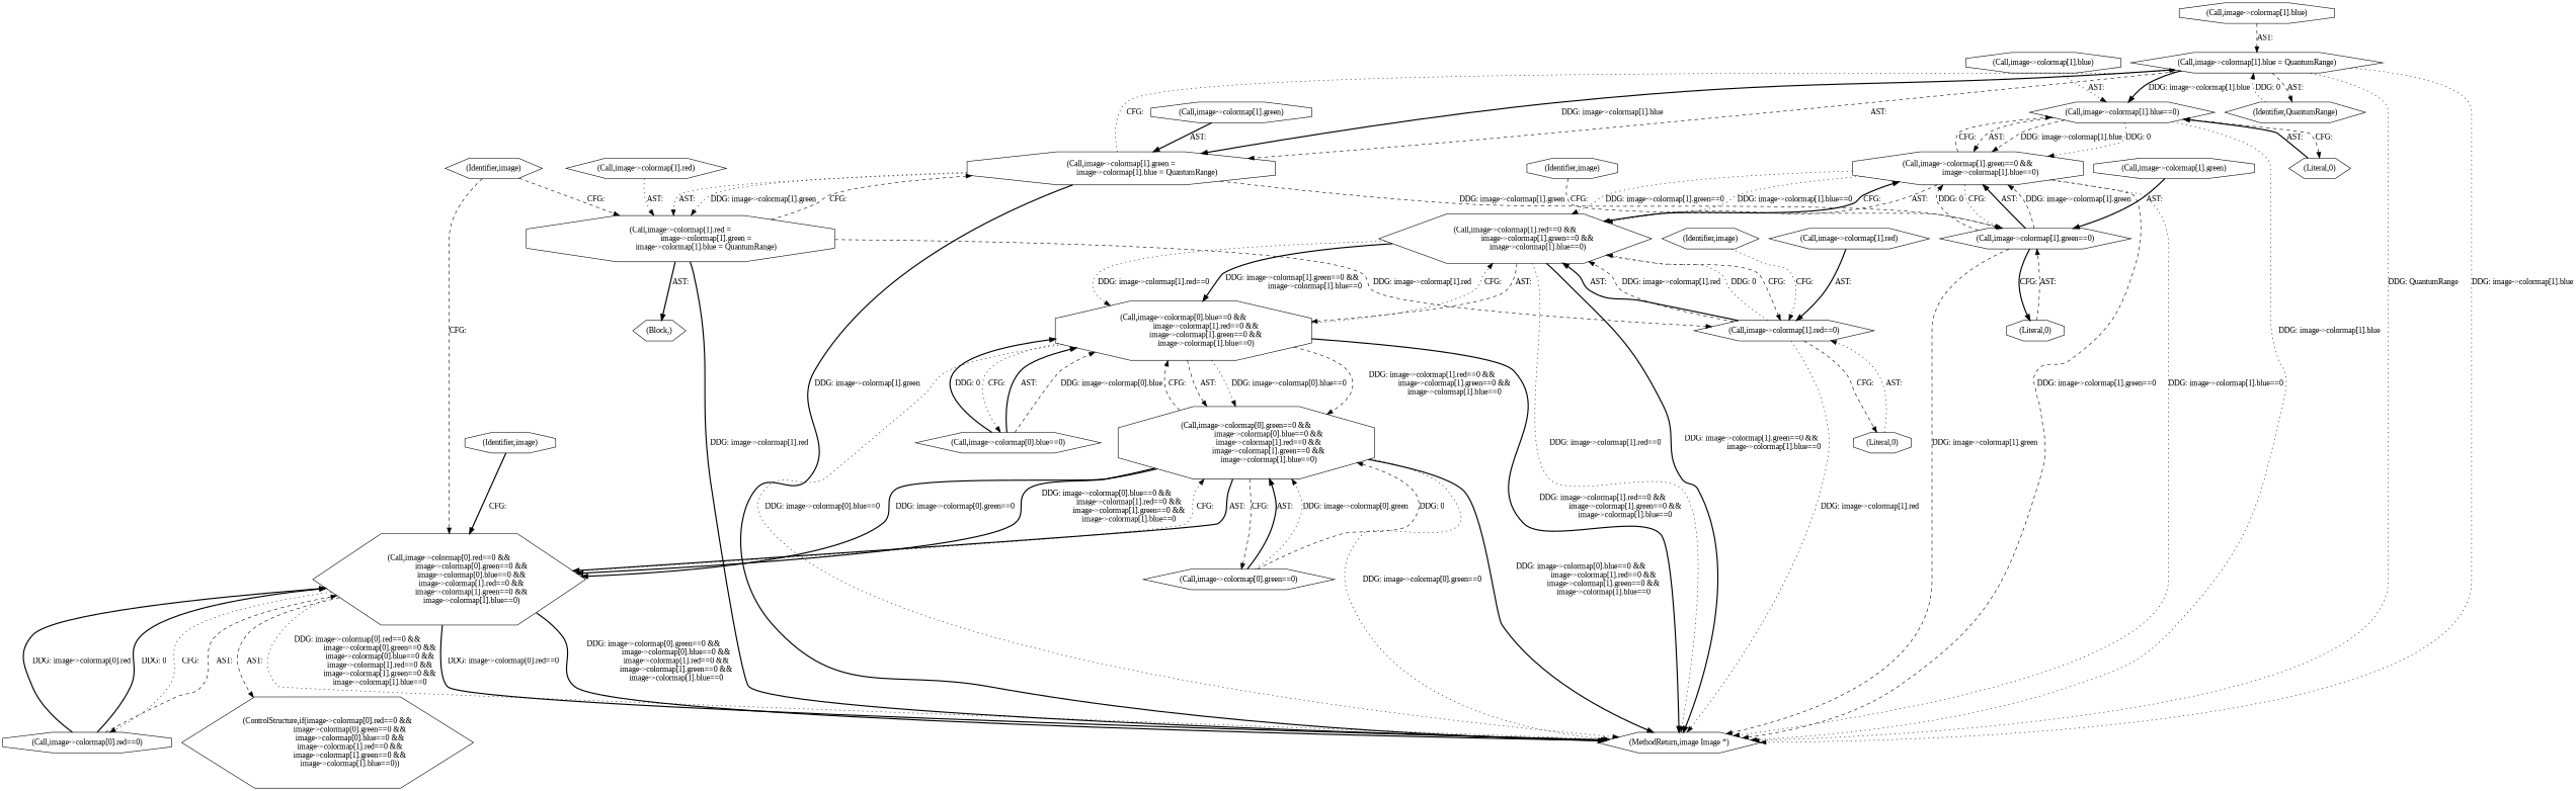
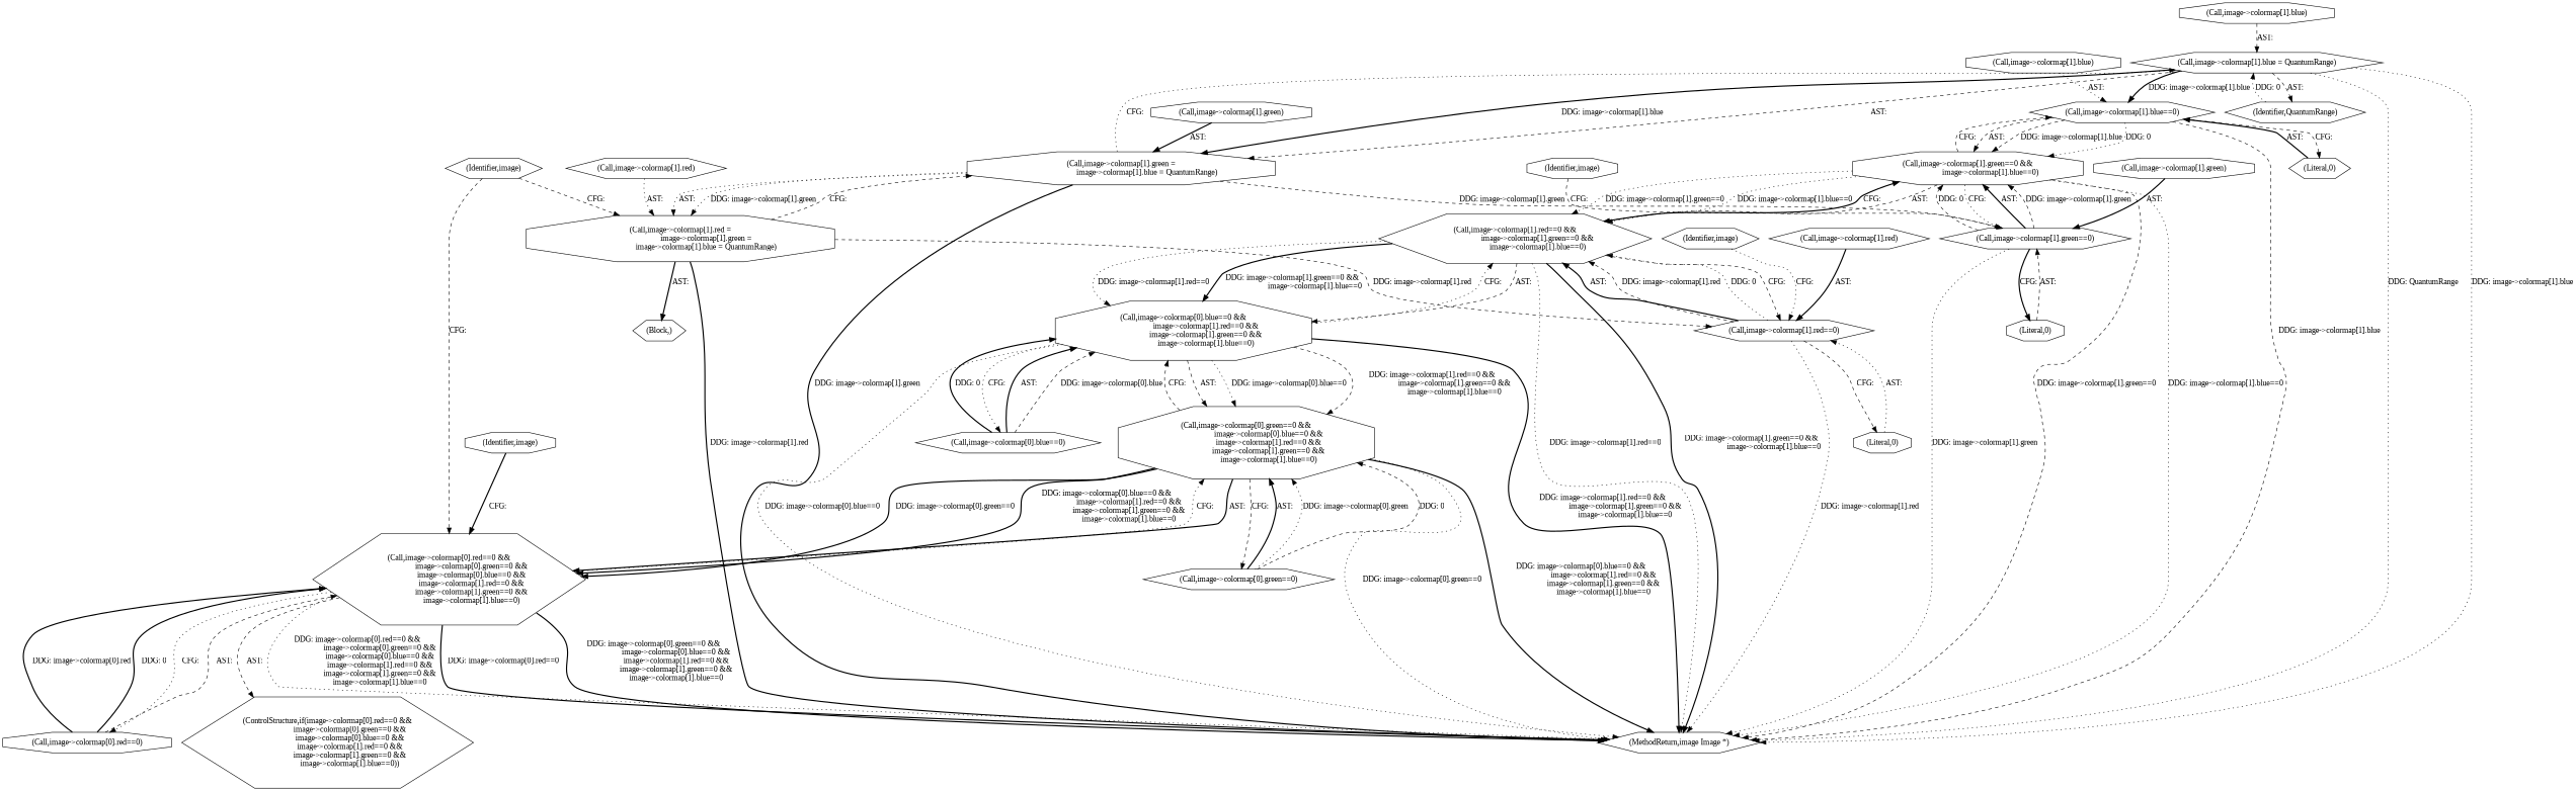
  digraph {
    fontname="Liberation Serif"
    node [fontname="Liberation Serif" shape=hexagon]
    edge [fontname="Liberation Serif" style=dashed]
    n1 [label="(Call,image->colormap[1].blue = QuantumRange)"]
    n2 [label="(Call,image->colormap[1].blue==0)"]
    n3 [label="(Call,image->colormap[1].green =\n                        image->colormap[1].blue = QuantumRange)" shape=octagon]
    n4 [label="(MethodReturn,image Image *)"]
    n5 [label="(Identifier,QuantumRange)"]
    n6 [label="(Call,image->colormap[1].green==0 &&\n                     image->colormap[1].blue==0)" shape=octagon]
    n7 [label="(Literal,0)"]
    n8 [label="(Call,image->colormap[1].green==0)"]
    n9 [label="(Call,image->colormap[1].red =\n                        image->colormap[1].green =\n                        image->colormap[1].blue = QuantumRange)" shape=octagon]
    n10 [label="(Call,image->colormap[1].red==0 &&\n                     image->colormap[1].green==0 &&\n                     image->colormap[1].blue==0)"]
    n11 [label="(Call,image->colormap[0].blue==0 &&\n                     image->colormap[1].red==0 &&\n                     image->colormap[1].green==0 &&\n                     image->colormap[1].blue==0)" shape=octagon]
    n12 [label="(Call,image->colormap[1].red==0)"]
    n13 [label="(Literal,0)" shape=octagon]
    n14 [label="(Call,image->colormap[0].green==0 &&\n                     image->colormap[0].blue==0 &&\n                     image->colormap[1].red==0 &&\n                     image->colormap[1].green==0 &&\n                     image->colormap[1].blue==0)" shape=octagon]
    n15 [label="(Call,image->colormap[0].blue==0)"]
    n16 [label="(Literal,0)" shape=octagon]
    n17 [label="(Call,image->colormap[0].red==0 &&\n                     image->colormap[0].green==0 &&\n                     image->colormap[0].blue==0 &&\n                     image->colormap[1].red==0 &&\n                     image->colormap[1].green==0 &&\n                     image->colormap[1].blue==0)"]
    n18 [label="(Call,image->colormap[0].green==0)"]
    n19 [label="(Call,image->colormap[0].red==0)" shape=octagon]
    n20 [label="(ControlStructure,if(image->colormap[0].red==0 &&\n                     image->colormap[0].green==0 &&\n                     image->colormap[0].blue==0 &&\n                     image->colormap[1].red==0 &&\n                     image->colormap[1].green==0 &&\n                     image->colormap[1].blue==0))"]
    n21 [label="(Block,)"]
    n22 [label="(Call,image->colormap[1].blue)" shape=octagon]
    n23 [label="(Call,image->colormap[1].green)" shape=octagon]
    n24 [label="(Identifier,image)"]
    n25 [label="(Call,image->colormap[1].red)"]
    n26 [label="(Identifier,image)" shape=octagon]
    n27 [label="(Call,image->colormap[1].blue)" shape=octagon]
    n28 [label="(Identifier,image)"]
    n29 [label="(Call,image->colormap[1].green)" shape=octagon]
    n30 [label="(Identifier,image)" shape=octagon]
    n31 [label="(Call,image->colormap[1].red)"]
    n1 -> n2 [label="DDG: image->colormap[1].blue" style=bold]
    n1 -> n3 [label="AST: "]
    n1 -> n3 [label="DDG: image->colormap[1].blue" style=bold]
    n1 -> n4 [label="DDG: QuantumRange" style=dotted]
    n1 -> n4 [label="DDG: image->colormap[1].blue" style=dotted]
    n1 -> n5 [label="AST: "]
-   n2 -> n4 [label="DDG: image->colormap[1].blue" style=dotted]
+   n2 -> n4 [label="DDG: image->colormap[1].blue"]
    n2 -> n6 [label="AST: "]
    n2 -> n6 [label="DDG: image->colormap[1].blue"]
    n2 -> n6 [label="DDG: 0" style=dotted]
    n2 -> n7 [label="CFG: "]
    n3 -> n1 [label="CFG: " style=dotted]
    n3 -> n4 [label="DDG: image->colormap[1].green" style=bold]
    n3 -> n8 [label="DDG: image->colormap[1].green"]
    n3 -> n9 [label="AST: " style=dotted]
    n3 -> n9 [label="DDG: image->colormap[1].green" style=dotted]
    n5 -> n1 [label="DDG: 0" style=dotted]
    n6 -> n2 [label="CFG: "]
    n6 -> n4 [label="DDG: image->colormap[1].green==0"]
    n6 -> n4 [label="DDG: image->colormap[1].blue==0" style=dotted]
    n6 -> n8 [label="CFG: " style=dotted]
    n6 -> n10 [label="AST: "]
    n6 -> n10 [label="DDG: image->colormap[1].green==0" style=dotted]
    n6 -> n10 [label="DDG: image->colormap[1].blue==0" style=dotted]
    n7 -> n2 [label="AST: " style=bold]
-   n8 -> n4 [label="DDG: image->colormap[1].green"]
+   n8 -> n4 [label="DDG: image->colormap[1].green" style=dotted]
    n8 -> n6 [label="AST: " style=bold]
    n8 -> n6 [label="DDG: image->colormap[1].green"]
    n8 -> n6 [label="DDG: 0"]
    n8 -> n13 [label="CFG: " style=bold]
    n9 -> n3 [label="CFG: "]
    n9 -> n4 [label="DDG: image->colormap[1].red" style=bold]
    n9 -> n12 [label="DDG: image->colormap[1].red"]
    n9 -> n21 [label="AST: " style=bold]
    n10 -> n4 [label="DDG: image->colormap[1].green==0 &&\n                     image->colormap[1].blue==0" style=bold]
    n10 -> n4 [label="DDG: image->colormap[1].red==0" style=dotted]
    n10 -> n6 [label="CFG: " style=bold]
    n10 -> n11 [label="AST: "]
    n10 -> n11 [label="DDG: image->colormap[1].red==0" style=dotted]
    n10 -> n11 [label="DDG: image->colormap[1].green==0 &&\n                     image->colormap[1].blue==0" style=bold]
    n10 -> n12 [label="CFG: "]
    n11 -> n4 [label="DDG: image->colormap[1].red==0 &&\n                     image->colormap[1].green==0 &&\n                     image->colormap[1].blue==0" style=bold]
    n11 -> n4 [label="DDG: image->colormap[0].blue==0" style=dotted]
    n11 -> n10 [label="CFG: " style=dotted]
    n11 -> n14 [label="AST: "]
    n11 -> n14 [label="DDG: image->colormap[0].blue==0" style=dotted]
    n11 -> n14 [label="DDG: image->colormap[1].red==0 &&\n                     image->colormap[1].green==0 &&\n                     image->colormap[1].blue==0"]
    n11 -> n15 [label="CFG: " style=dotted]
    n12 -> n4 [label="DDG: image->colormap[1].red" style=dotted]
    n12 -> n10 [label="AST: " style=bold]
    n12 -> n10 [label="DDG: image->colormap[1].red"]
    n12 -> n10 [label="DDG: 0" style=dotted]
    n12 -> n16 [label="CFG: "]
    n13 -> n8 [label="AST: "]
    n14 -> n4 [label="DDG: image->colormap[0].green==0" style=dotted]
    n14 -> n4 [label="DDG: image->colormap[0].blue==0 &&\n                     image->colormap[1].red==0 &&\n                     image->colormap[1].green==0 &&\n                     image->colormap[1].blue==0" style=bold]
    n14 -> n11 [label="CFG: "]
    n14 -> n17 [label="AST: " style=bold]
    n14 -> n17 [label="DDG: image->colormap[0].green==0" style=bold]
    n14 -> n17 [label="DDG: image->colormap[0].blue==0 &&\n                     image->colormap[1].red==0 &&\n                     image->colormap[1].green==0 &&\n                     image->colormap[1].blue==0" style=bold]
    n14 -> n18 [label="CFG: "]
    n15 -> n11 [label="AST: " style=bold]
    n15 -> n11 [label="DDG: image->colormap[0].blue"]
    n15 -> n11 [label="DDG: 0" style=bold]
    n16 -> n12 [label="AST: " style=dotted]
    n17 -> n4 [label="DDG: image->colormap[0].green==0 &&\n                     image->colormap[0].blue==0 &&\n                     image->colormap[1].red==0 &&\n                     image->colormap[1].green==0 &&\n                     image->colormap[1].blue==0" style=bold]
    n17 -> n4 [label="DDG: image->colormap[0].red==0 &&\n                     image->colormap[0].green==0 &&\n                     image->colormap[0].blue==0 &&\n                     image->colormap[1].red==0 &&\n                     image->colormap[1].green==0 &&\n                     image->colormap[1].blue==0" style=dotted]
    n17 -> n4 [label="DDG: image->colormap[0].red==0" style=bold]
    n17 -> n14 [label="CFG: " style=dotted]
    n17 -> n19 [label="CFG: " style=dotted]
    n17 -> n20 [label="AST: "]
    n18 -> n14 [label="AST: " style=bold]
    n18 -> n14 [label="DDG: image->colormap[0].green" style=dotted]
    n18 -> n14 [label="DDG: 0"]
    n19 -> n17 [label="AST: "]
    n19 -> n17 [label="DDG: image->colormap[0].red" style=bold]
    n19 -> n17 [label="DDG: 0" style=bold]
    n22 -> n1 [label="AST: "]
    n23 -> n3 [label="AST: " style=bold]
    n24 -> n12 [label="CFG: " style=dotted]
    n25 -> n12 [label="AST: " style=bold]
    n26 -> n17 [label="CFG: " style=bold]
    n27 -> n2 [label="AST: " style=dotted]
    n28 -> n9 [label="CFG: "]
    n28 -> n17 [label="CFG: "]
    n29 -> n8 [label="AST: " style=bold]
    n30 -> n8 [label="CFG: "]
    n31 -> n9 [label="AST: " style=dotted]
  }
